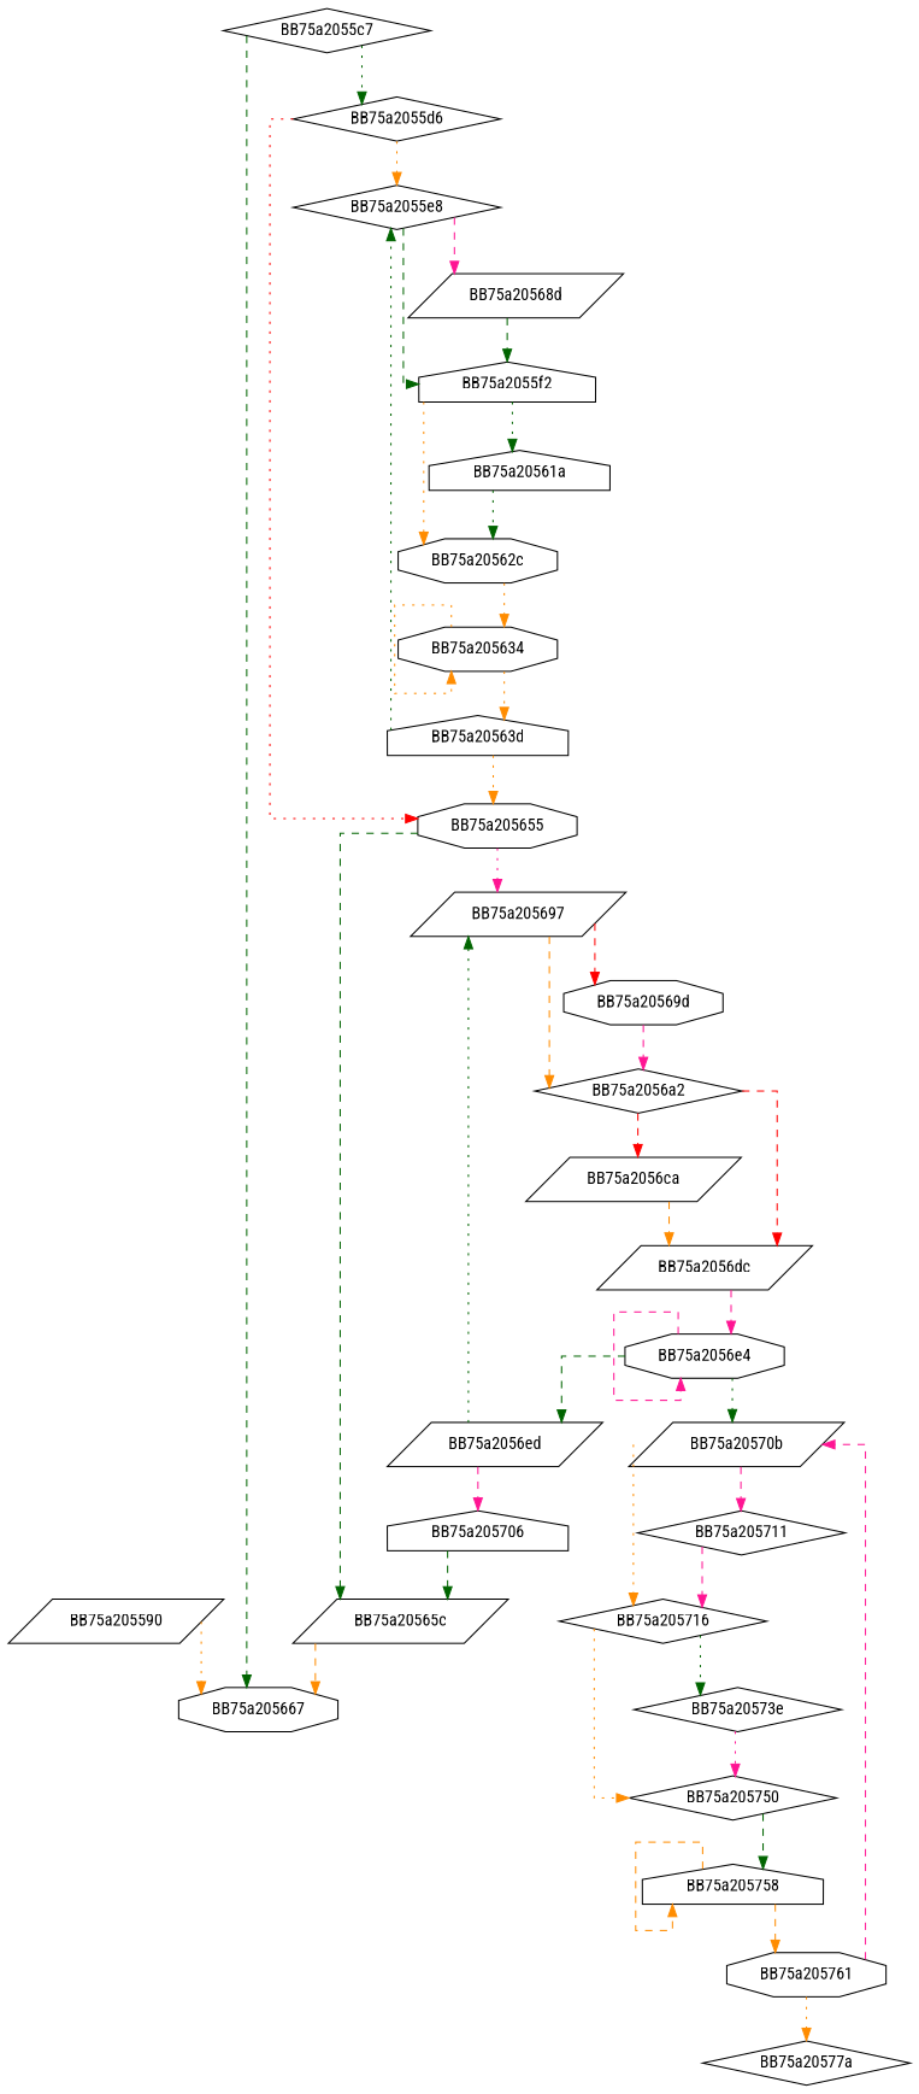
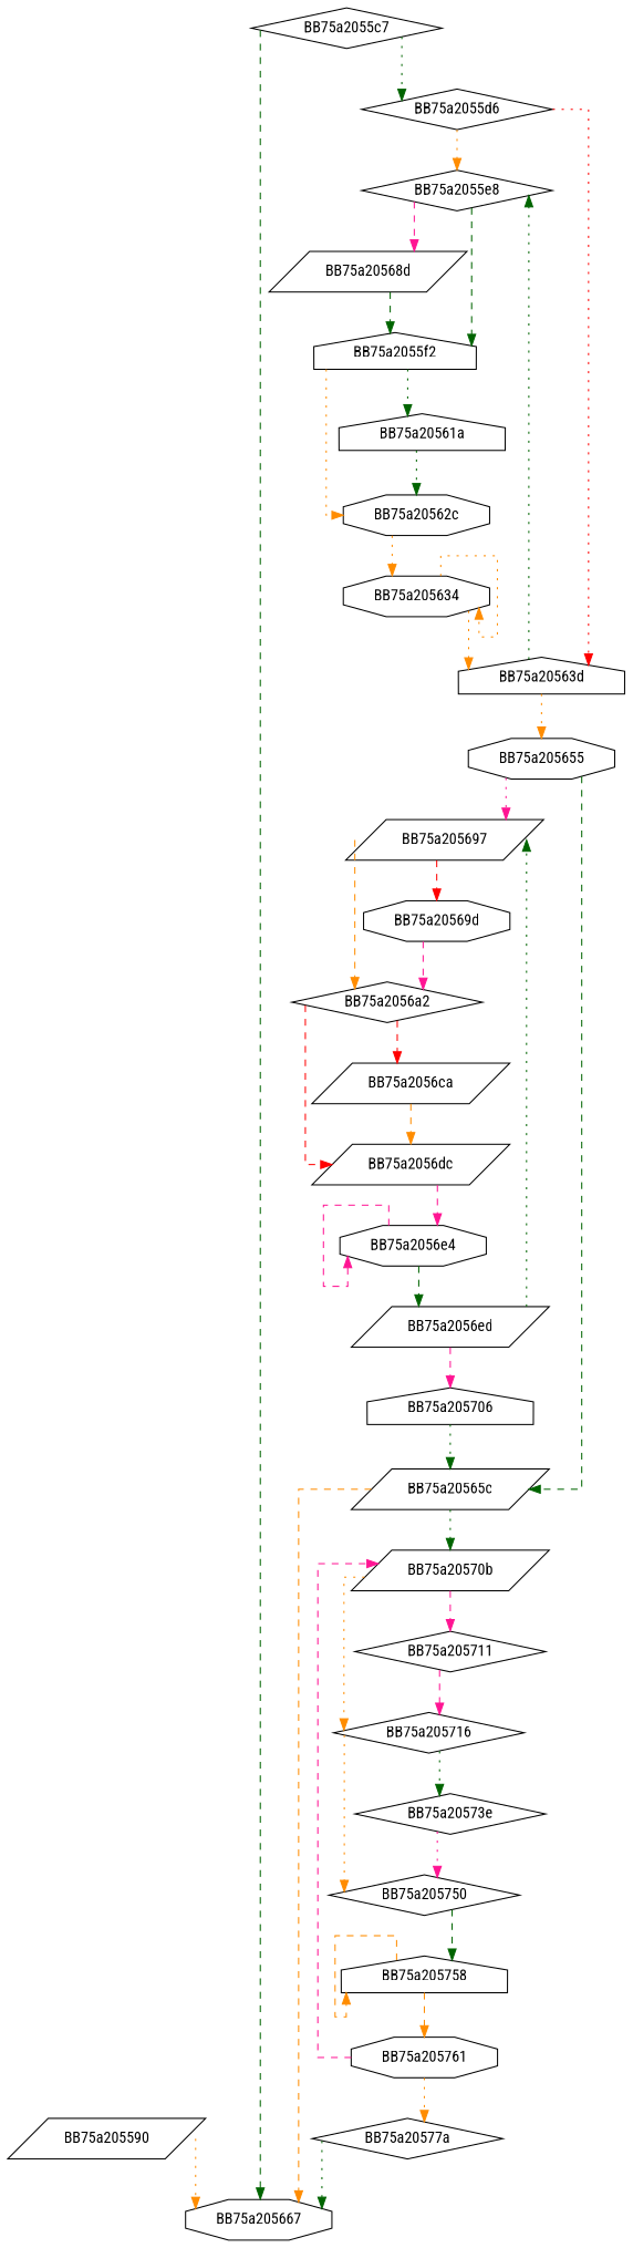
  digraph {
    fontname="Roboto Condensed"
    splines=ortho
    node [fontname="Roboto Condensed" shape=diamond]
    edge [color=darkorange fontname="Roboto Condensed" style=dashed]
    BB75a205590 [shape=parallelogram]
    BB75a205667 [shape=octagon]
    BB75a2055c7
    BB75a2055d6
    BB75a205655 [shape=octagon]
    BB75a2055e8
    BB75a205697 [shape=parallelogram]
    BB75a20565c [shape=parallelogram]
    BB75a20568d [shape=parallelogram]
    BB75a2055f2 [shape=house]
    BB75a2056a2
    BB75a20569d [shape=octagon]
    BB75a20570b [shape=parallelogram]
    BB75a20562c [shape=octagon]
    BB75a20561a [shape=house]
    BB75a205634 [shape=octagon]
    BB75a20563d [shape=house]
    BB75a2056dc [shape=parallelogram]
    BB75a2056ca [shape=parallelogram]
    BB75a205716
    BB75a205711
    BB75a205750
    BB75a20573e
    BB75a2056e4 [shape=octagon]
    BB75a2056ed [shape=parallelogram]
    BB75a205706 [shape=house]
    BB75a205758 [shape=house]
    BB75a205761 [shape=octagon]
    BB75a20577a
    BB75a205590 -> BB75a205667 [style=dotted]
    BB75a2055c7 -> BB75a205667 [color=darkgreen]
    BB75a2055c7 -> BB75a2055d6 [color=darkgreen style=dotted]
-   BB75a2055d6 -> BB75a205655 [color=red style=dotted]
+   BB75a2055d6 -> BB75a20563d [color=red style=dotted]
    BB75a2055d6 -> BB75a2055e8 [style=dotted]
    BB75a205655 -> BB75a205697 [color=deeppink style=dotted]
    BB75a205655 -> BB75a20565c [color=darkgreen]
    BB75a2055e8 -> BB75a20568d [color=deeppink]
    BB75a2055e8 -> BB75a2055f2 [color=darkgreen]
    BB75a205697 -> BB75a2056a2
    BB75a205697 -> BB75a20569d [color=red]
    BB75a20565c -> BB75a205667
-   BB75a2056e4 -> BB75a20570b [color=darkgreen style=dotted]
+   BB75a20565c -> BB75a20570b [color=darkgreen style=dotted]
    BB75a20568d -> BB75a2055f2 [color=darkgreen]
    BB75a2055f2 -> BB75a20562c [style=dotted]
    BB75a2055f2 -> BB75a20561a [color=darkgreen style=dotted]
    BB75a2056a2 -> BB75a2056dc [color=red]
    BB75a2056a2 -> BB75a2056ca [color=red]
    BB75a20569d -> BB75a2056a2 [color=deeppink]
    BB75a20570b -> BB75a205716 [style=dotted]
    BB75a20570b -> BB75a205711 [color=deeppink]
    BB75a20562c -> BB75a205634 [style=dotted]
    BB75a20561a -> BB75a20562c [color=darkgreen style=dotted]
    BB75a205634 -> BB75a205634 [style=dotted]
    BB75a205634 -> BB75a20563d [style=dotted]
    BB75a20563d -> BB75a205655 [style=dotted]
    BB75a20563d -> BB75a2055e8 [color=darkgreen style=dotted]
    BB75a2056dc -> BB75a2056e4 [color=deeppink]
    BB75a2056ca -> BB75a2056dc
    BB75a205716 -> BB75a205750 [style=dotted]
    BB75a205716 -> BB75a20573e [color=darkgreen style=dotted]
    BB75a205711 -> BB75a205716 [color=deeppink]
    BB75a205750 -> BB75a205758 [color=darkgreen]
    BB75a20573e -> BB75a205750 [color=deeppink style=dotted]
    BB75a2056e4 -> BB75a2056e4 [color=deeppink]
    BB75a2056e4 -> BB75a2056ed [color=darkgreen]
    BB75a2056ed -> BB75a205697 [color=darkgreen style=dotted]
    BB75a2056ed -> BB75a205706 [color=deeppink]
-   BB75a205706 -> BB75a20565c [color=darkgreen]
+   BB75a205706 -> BB75a20565c [color=darkgreen style=dotted]
    BB75a205758 -> BB75a205758
    BB75a205758 -> BB75a205761
    BB75a205761 -> BB75a20570b [color=deeppink]
    BB75a205761 -> BB75a20577a [style=dotted]
+   BB75a20577a -> BB75a205667 [color=darkgreen style=dotted]
  }
